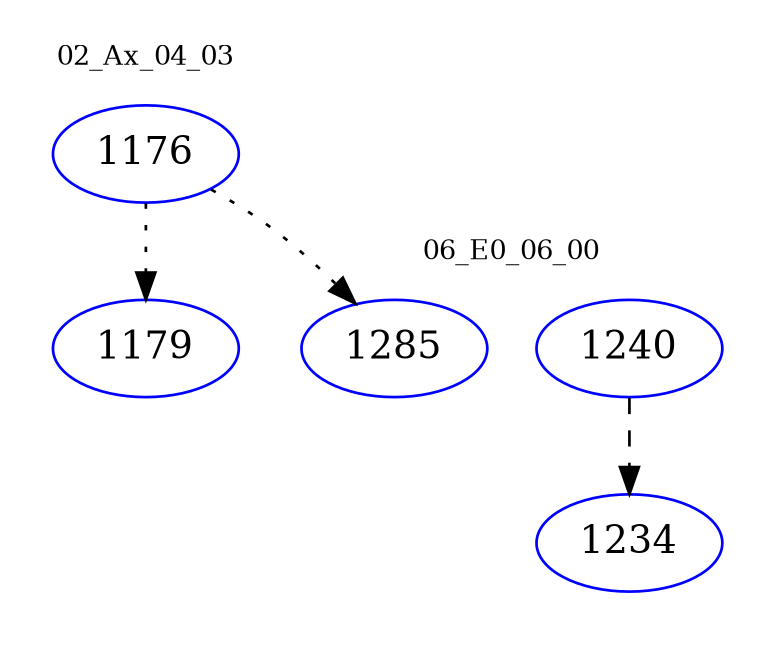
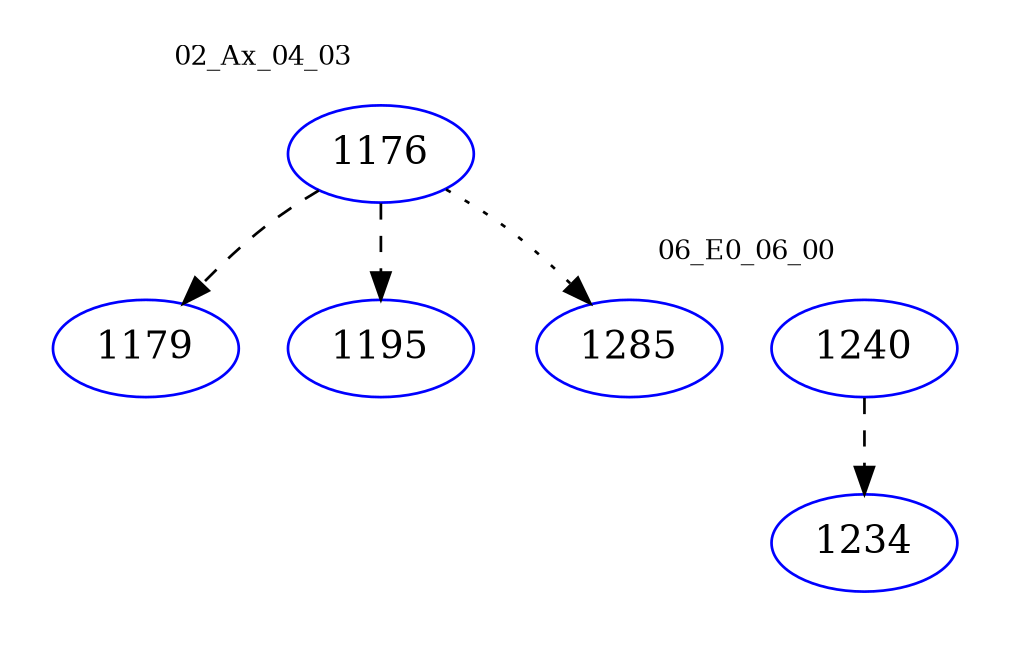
  digraph {
    fontname="DejaVu Serif"
    node [color=blue fontname="DejaVu Serif"]
    edge [color=black fontname="DejaVu Serif" style=dotted]
    n1 [label=1176]
    n2 [label=1179]
+   n3 [label=1195]
    n4 [label=1240]
    n5 [label=1234]
    n6 [label=1285]
    subgraph cluster_1 {
      color=white
      fontsize=10
      label="02_Ax_04_03"
      n1
      n2
+     n3
    }
    subgraph cluster_2 {
      color=white
      fontsize=10
      label="06_E0_06_00"
      n4
      n5
      n6
    }
-   n1 -> n2
+   n1 -> n2 [style=dashed]
+   n1 -> n3 [style=dashed]
    n1 -> n6
    n4 -> n5 [style=dashed]
  }
